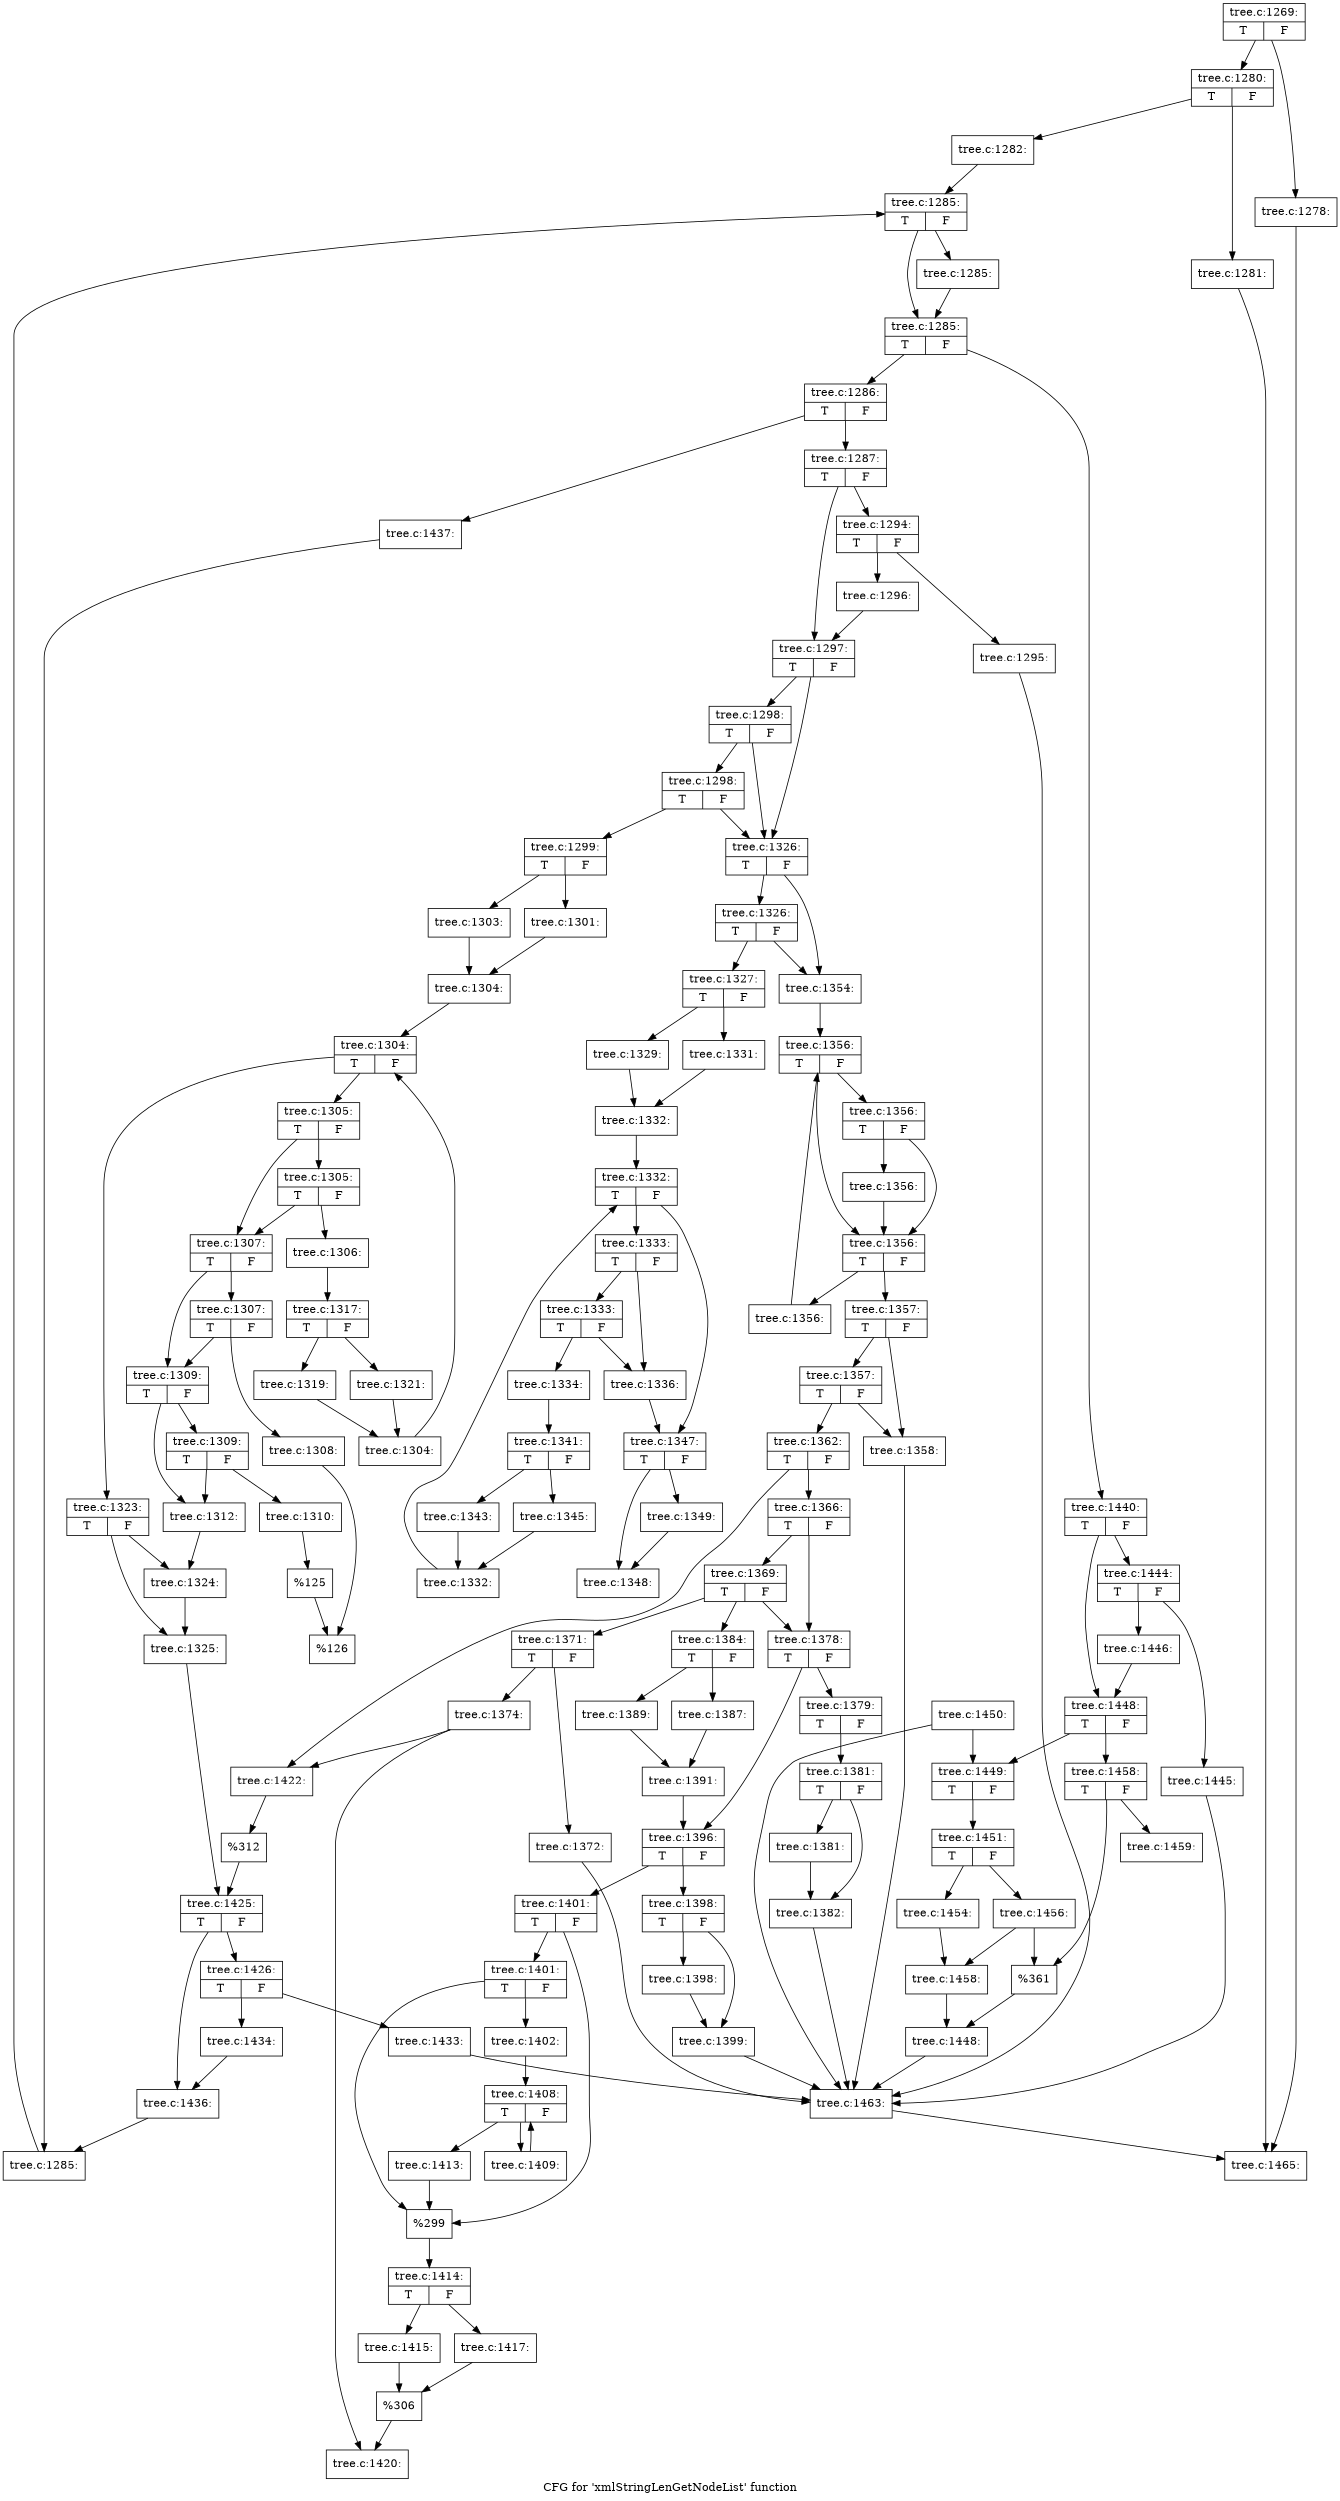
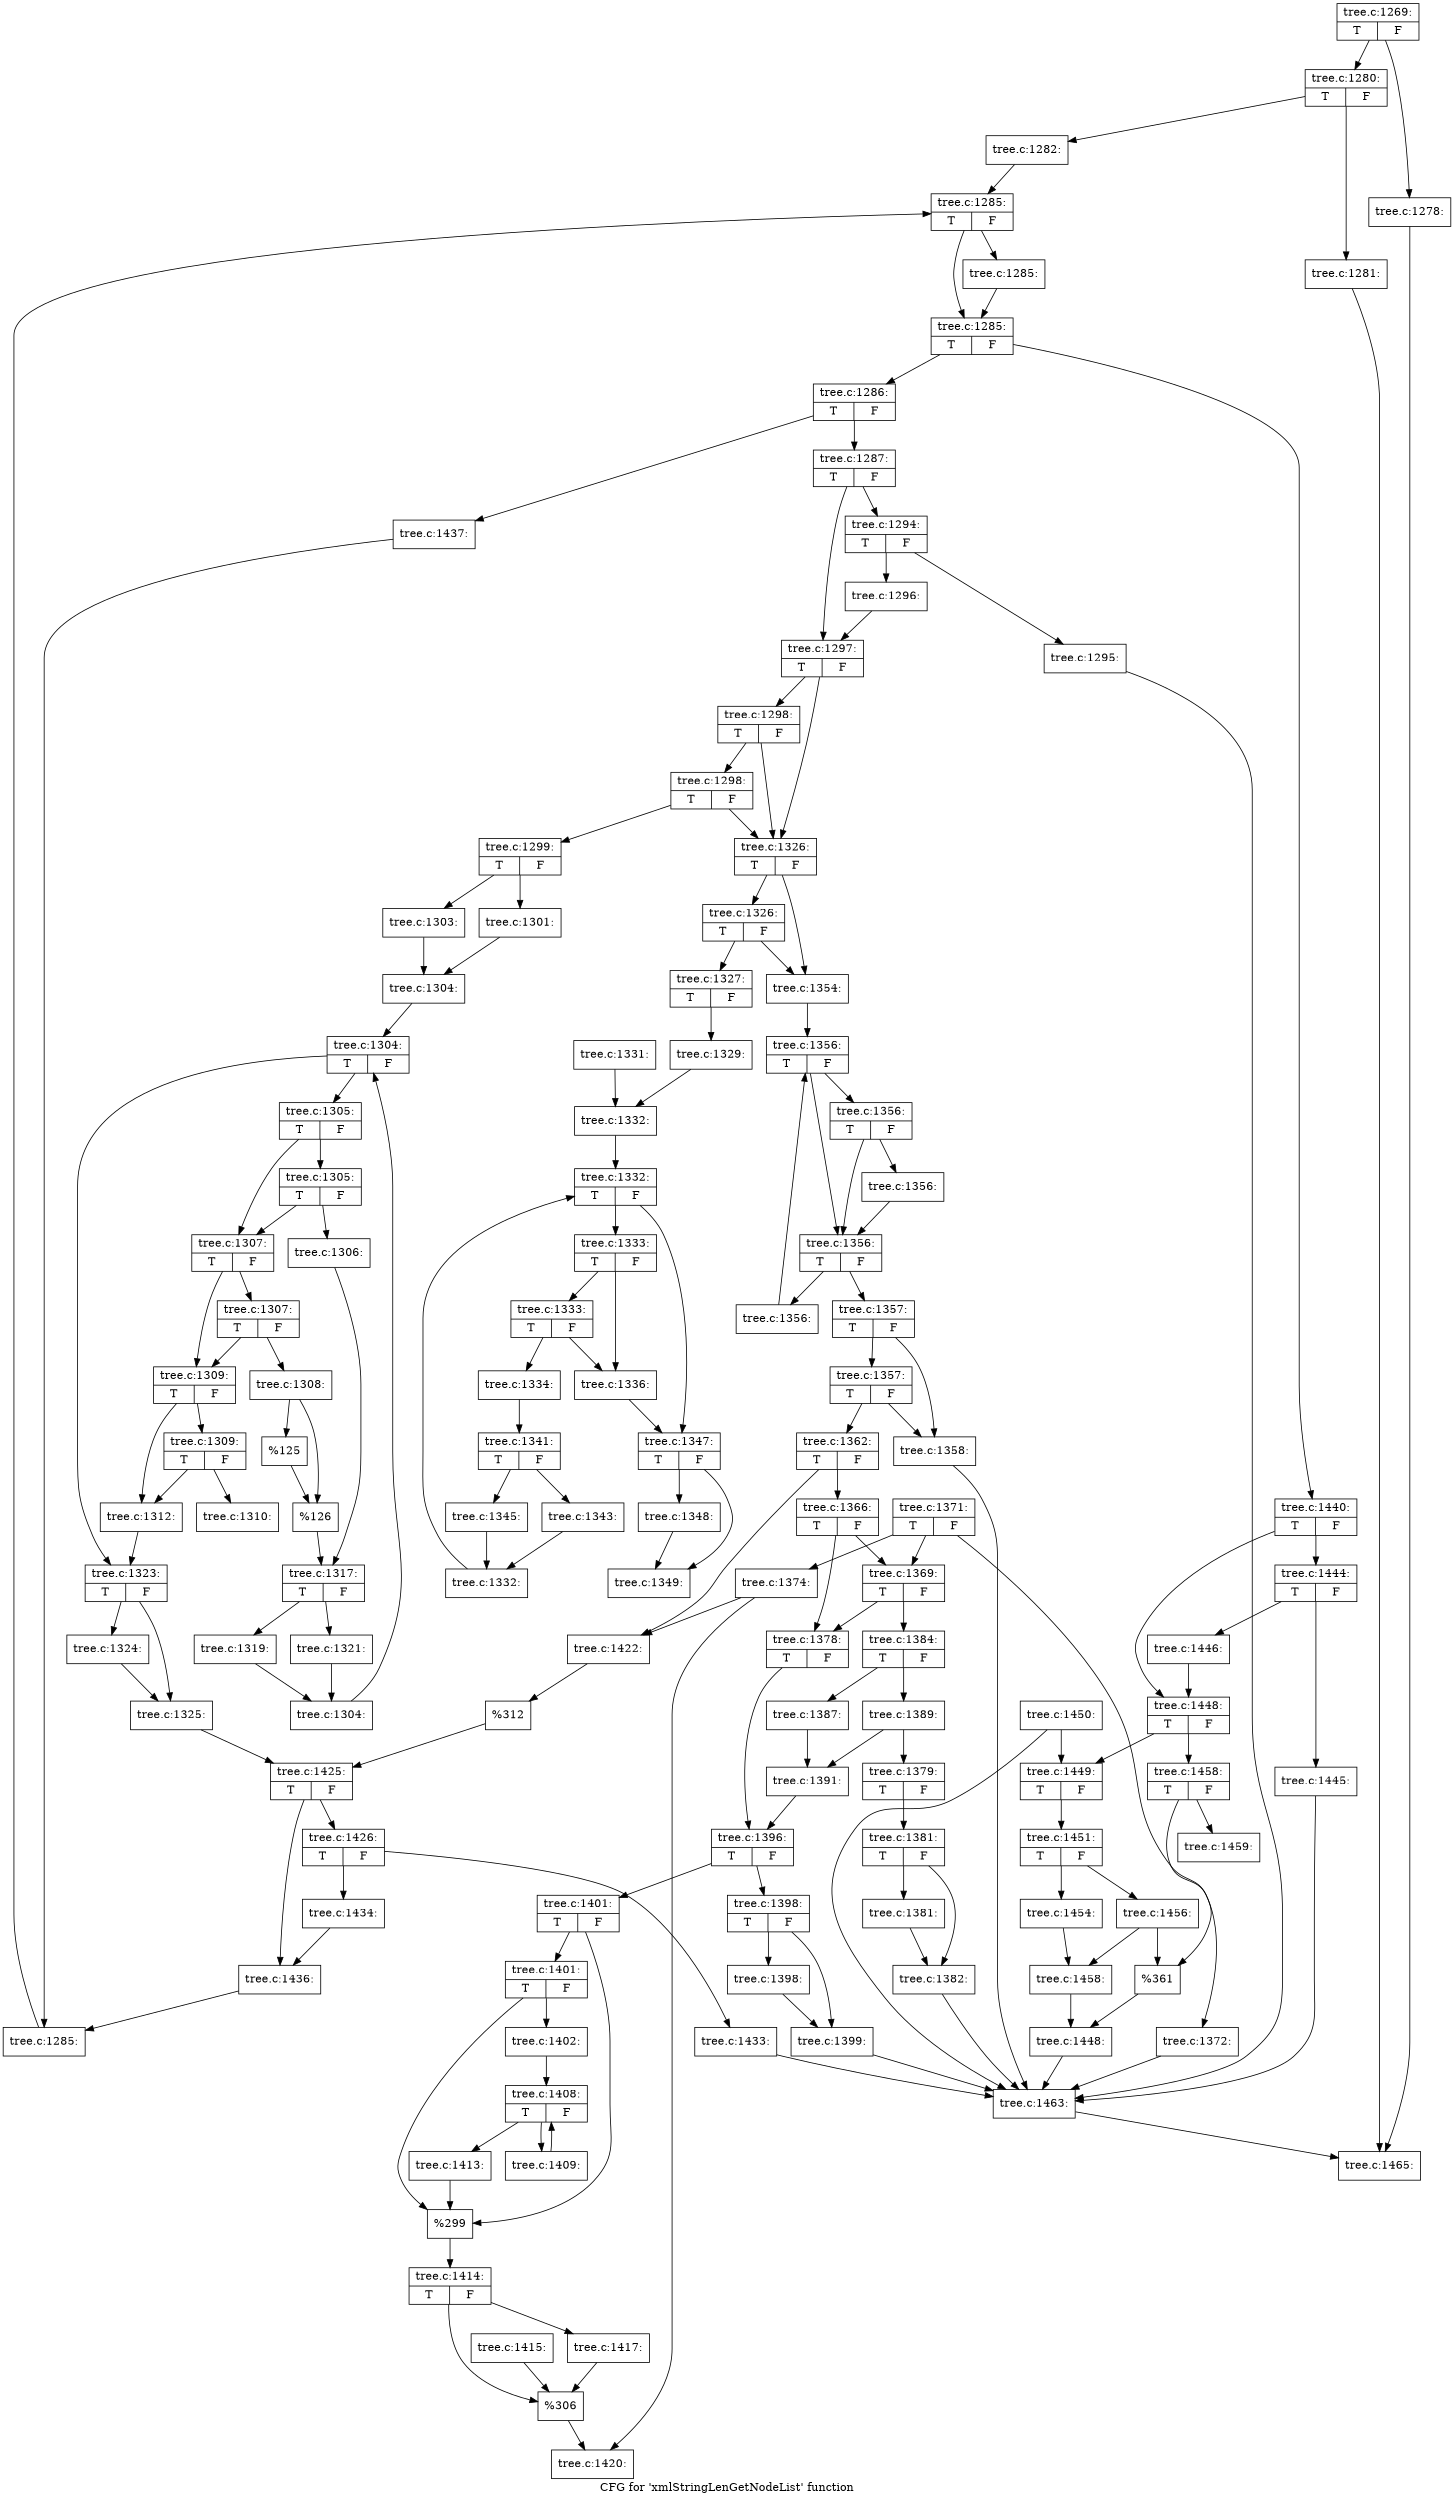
  digraph {
    label="CFG for 'xmlStringLenGetNodeList' function"
    node [shape=record]
    n1 [label="{tree.c:1269:|{<s0>T|<s1>F}}"]
    n2 [label="{tree.c:1278:}"]
    n3 [label="{tree.c:1280:|{<s0>T|<s1>F}}"]
    n4 [label="{tree.c:1465:}"]
    n5 [label="{tree.c:1281:}"]
    n6 [label="{tree.c:1282:}"]
    n7 [label="{tree.c:1285:|{<s0>T|<s1>F}}"]
    n8 [label="{tree.c:1285:}"]
    n9 [label="{tree.c:1285:|{<s0>T|<s1>F}}"]
    n10 [label="{tree.c:1286:|{<s0>T|<s1>F}}"]
    n11 [label="{tree.c:1440:|{<s0>T|<s1>F}}"]
    n12 [label="{tree.c:1287:|{<s0>T|<s1>F}}"]
    n13 [label="{tree.c:1437:}"]
    n14 [label="{tree.c:1444:|{<s0>T|<s1>F}}"]
    n15 [label="{tree.c:1448:|{<s0>T|<s1>F}}"]
    n16 [label="{tree.c:1294:|{<s0>T|<s1>F}}"]
    n17 [label="{tree.c:1297:|{<s0>T|<s1>F}}"]
    n18 [label="{tree.c:1285:}"]
    n19 [label="{tree.c:1445:}"]
    n20 [label="{tree.c:1446:}"]
    n21 [label="{tree.c:1458:|{<s0>T|<s1>F}}"]
    n22 [label="{tree.c:1449:|{<s0>T|<s1>F}}"]
    n23 [label="{tree.c:1295:}"]
    n24 [label="{tree.c:1296:}"]
    n25 [label="{tree.c:1298:|{<s0>T|<s1>F}}"]
    n26 [label="{tree.c:1326:|{<s0>T|<s1>F}}"]
    n27 [label="{tree.c:1463:}"]
    n28 [label="{tree.c:1298:|{<s0>T|<s1>F}}"]
    n29 [label="{tree.c:1326:|{<s0>T|<s1>F}}"]
    n30 [label="{tree.c:1354:}"]
    n31 [label="{tree.c:1299:|{<s0>T|<s1>F}}"]
    n32 [label="{tree.c:1327:|{<s0>T|<s1>F}}"]
    n33 [label="{tree.c:1356:|{<s0>T|<s1>F}}"]
    n34 [label="{tree.c:1301:}"]
    n35 [label="{tree.c:1303:}"]
    n36 [label="{tree.c:1304:}"]
    n37 [label="{tree.c:1304:|{<s0>T|<s1>F}}"]
    n38 [label="{tree.c:1305:|{<s0>T|<s1>F}}"]
    n39 [label="{tree.c:1323:|{<s0>T|<s1>F}}"]
    n40 [label="{tree.c:1305:|{<s0>T|<s1>F}}"]
    n41 [label="{tree.c:1307:|{<s0>T|<s1>F}}"]
    n42 [label="{tree.c:1324:}"]
    n43 [label="{tree.c:1325:}"]
    n44 [label="{tree.c:1306:}"]
    n45 [label="{tree.c:1307:|{<s0>T|<s1>F}}"]
    n46 [label="{tree.c:1309:|{<s0>T|<s1>F}}"]
    n47 [label="{tree.c:1425:|{<s0>T|<s1>F}}"]
    n48 [label="{tree.c:1317:|{<s0>T|<s1>F}}"]
    n49 [label="{tree.c:1308:}"]
    n50 [label="{tree.c:1309:|{<s0>T|<s1>F}}"]
    n51 [label="{tree.c:1312:}"]
    n52 [label="{tree.c:1319:}"]
    n53 [label="{tree.c:1321:}"]
    n54 [label="{tree.c:1304:}"]
    n55 [label="{%126}"]
    n56 [label="{tree.c:1310:}"]
    n57 [label="{%125}"]
    n58 [label="{tree.c:1426:|{<s0>T|<s1>F}}"]
    n59 [label="{tree.c:1436:}"]
    n60 [label="{tree.c:1433:}"]
    n61 [label="{tree.c:1434:}"]
    n62 [label="{tree.c:1329:}"]
    n63 [label="{tree.c:1331:}"]
    n64 [label="{tree.c:1356:|{<s0>T|<s1>F}}"]
    n65 [label="{tree.c:1356:|{<s0>T|<s1>F}}"]
    n66 [label="{tree.c:1332:}"]
    n67 [label="{tree.c:1332:|{<s0>T|<s1>F}}"]
    n68 [label="{tree.c:1333:|{<s0>T|<s1>F}}"]
    n69 [label="{tree.c:1347:|{<s0>T|<s1>F}}"]
    n70 [label="{tree.c:1333:|{<s0>T|<s1>F}}"]
    n71 [label="{tree.c:1336:}"]
    n72 [label="{tree.c:1348:}"]
    n73 [label="{tree.c:1349:}"]
    n74 [label="{tree.c:1334:}"]
    n75 [label="{tree.c:1341:|{<s0>T|<s1>F}}"]
    n76 [label="{tree.c:1343:}"]
    n77 [label="{tree.c:1345:}"]
    n78 [label="{tree.c:1332:}"]
    n79 [label="{%312}"]
    n80 [label="{tree.c:1356:}"]
    n81 [label="{tree.c:1356:}"]
    n82 [label="{tree.c:1357:|{<s0>T|<s1>F}}"]
    n83 [label="{tree.c:1358:}"]
    n84 [label="{tree.c:1357:|{<s0>T|<s1>F}}"]
    n85 [label="{tree.c:1362:|{<s0>T|<s1>F}}"]
    n86 [label="{tree.c:1366:|{<s0>T|<s1>F}}"]
    n87 [label="{tree.c:1422:}"]
    n88 [label="{tree.c:1369:|{<s0>T|<s1>F}}"]
    n89 [label="{tree.c:1378:|{<s0>T|<s1>F}}"]
    n90 [label="{tree.c:1371:|{<s0>T|<s1>F}}"]
    n91 [label="{tree.c:1384:|{<s0>T|<s1>F}}"]
    n92 [label="{tree.c:1396:|{<s0>T|<s1>F}}"]
    n93 [label="{tree.c:1379:|{<s0>T|<s1>F}}"]
    n94 [label="{tree.c:1372:}"]
    n95 [label="{tree.c:1374:}"]
    n96 [label="{tree.c:1398:|{<s0>T|<s1>F}}"]
    n97 [label="{tree.c:1401:|{<s0>T|<s1>F}}"]
    n98 [label="{tree.c:1381:|{<s0>T|<s1>F}}"]
    n99 [label="{tree.c:1420:}"]
    n100 [label="{tree.c:1398:}"]
    n101 [label="{tree.c:1399:}"]
    n102 [label="{tree.c:1401:|{<s0>T|<s1>F}}"]
    n103 [label="{%299}"]
    n104 [label="{tree.c:1381:}"]
    n105 [label="{tree.c:1382:}"]
    n106 [label="{tree.c:1387:}"]
    n107 [label="{tree.c:1389:}"]
    n108 [label="{tree.c:1391:}"]
    n109 [label="{tree.c:1402:}"]
    n110 [label="{tree.c:1414:|{<s0>T|<s1>F}}"]
    n111 [label="{tree.c:1408:|{<s0>T|<s1>F}}"]
    n112 [label="{tree.c:1415:}"]
    n113 [label="{tree.c:1417:}"]
    n114 [label="{tree.c:1409:}"]
    n115 [label="{tree.c:1413:}"]
    n116 [label="{%306}"]
    n117 [label="{tree.c:1459:}"]
    n118 [label="{%361}"]
    n119 [label="{tree.c:1451:|{<s0>T|<s1>F}}"]
    n120 [label="{tree.c:1448:}"]
    n121 [label="{tree.c:1450:}"]
    n122 [label="{tree.c:1454:}"]
    n123 [label="{tree.c:1456:}"]
    n124 [label="{tree.c:1458:}"]
    n1 -> n2
    n1 -> n3
    n2 -> n4
    n3 -> n5
    n3 -> n6
    n5 -> n4
    n6 -> n7
    n7 -> n8
    n7 -> n9
    n8 -> n9
    n9 -> n10
    n9 -> n11
    n10 -> n12
    n10 -> n13
    n11 -> n14
    n11 -> n15
    n12 -> n16
    n12 -> n17
    n13 -> n18
    n14 -> n19
    n14 -> n20
    n15 -> n21
    n15 -> n22
    n16 -> n23
    n16 -> n24
    n17 -> n25
    n17 -> n26
    n18 -> n7
    n19 -> n27
    n20 -> n15
    n21 -> n117
    n21 -> n118
    n22 -> n119
    n23 -> n27
    n24 -> n17
    n25 -> n26
    n25 -> n28
    n26 -> n29
    n26 -> n30
    n27 -> n4
    n28 -> n26
    n28 -> n31
    n29 -> n30
    n29 -> n32
    n30 -> n33
    n31 -> n34
    n31 -> n35
    n32 -> n62
-   n32 -> n63
    n33 -> n64
    n33 -> n65
    n34 -> n36
    n35 -> n36
    n36 -> n37
    n37 -> n38
    n37 -> n39
    n38 -> n40
    n38 -> n41
    n39 -> n42
    n39 -> n43
    n40 -> n41
    n40 -> n44
    n41 -> n45
    n41 -> n46
    n42 -> n43
    n43 -> n47
    n44 -> n48
    n45 -> n46
    n45 -> n49
    n46 -> n50
    n46 -> n51
    n47 -> n58
    n47 -> n59
    n48 -> n52
    n48 -> n53
    n49 -> n55
    n50 -> n51
    n50 -> n56
-   n51 -> n42
+   n51 -> n39
    n52 -> n54
    n53 -> n54
    n54 -> n37
-   n56 -> n57
+   n55 -> n48
+   n49 -> n57
    n57 -> n55
    n58 -> n60
    n58 -> n61
    n59 -> n18
    n60 -> n27
    n61 -> n59
    n62 -> n66
    n63 -> n66
    n64 -> n65
    n64 -> n80
    n65 -> n81
    n65 -> n82
    n66 -> n67
    n67 -> n68
    n67 -> n69
    n68 -> n70
    n68 -> n71
    n69 -> n72
    n69 -> n73
    n70 -> n71
    n70 -> n74
    n71 -> n69
-   n73 -> n72
+   n72 -> n73
    n74 -> n75
    n75 -> n76
    n75 -> n77
    n76 -> n78
    n77 -> n78
    n78 -> n67
    n79 -> n47
    n80 -> n65
    n81 -> n33
    n82 -> n83
    n82 -> n84
    n83 -> n27
    n84 -> n83
    n84 -> n85
    n85 -> n86
    n85 -> n87
    n86 -> n88
    n86 -> n89
    n87 -> n79
    n88 -> n89
-   n88 -> n90
+   n90 -> n88
    n88 -> n91
    n89 -> n92
-   n89 -> n93
+   n107 -> n93
    n90 -> n94
    n90 -> n95
    n91 -> n106
    n91 -> n107
    n92 -> n96
    n92 -> n97
    n93 -> n98
    n94 -> n27
    n95 -> n87
    n95 -> n99
    n96 -> n100
    n96 -> n101
    n97 -> n102
    n97 -> n103
    n98 -> n104
    n98 -> n105
    n100 -> n101
    n101 -> n27
    n102 -> n103
    n102 -> n109
    n103 -> n110
    n104 -> n105
    n105 -> n27
    n106 -> n108
    n107 -> n108
    n108 -> n92
    n109 -> n111
-   n110 -> n112
+   n110 -> n116
    n110 -> n113
    n111 -> n114
    n111 -> n115
    n112 -> n116
    n113 -> n116
    n114 -> n111
    n115 -> n103
    n116 -> n99
    n118 -> n120
    n119 -> n122
    n119 -> n123
    n120 -> n27
    n121 -> n22
    n121 -> n27
    n122 -> n124
    n123 -> n118
    n123 -> n124
    n124 -> n120
  }
